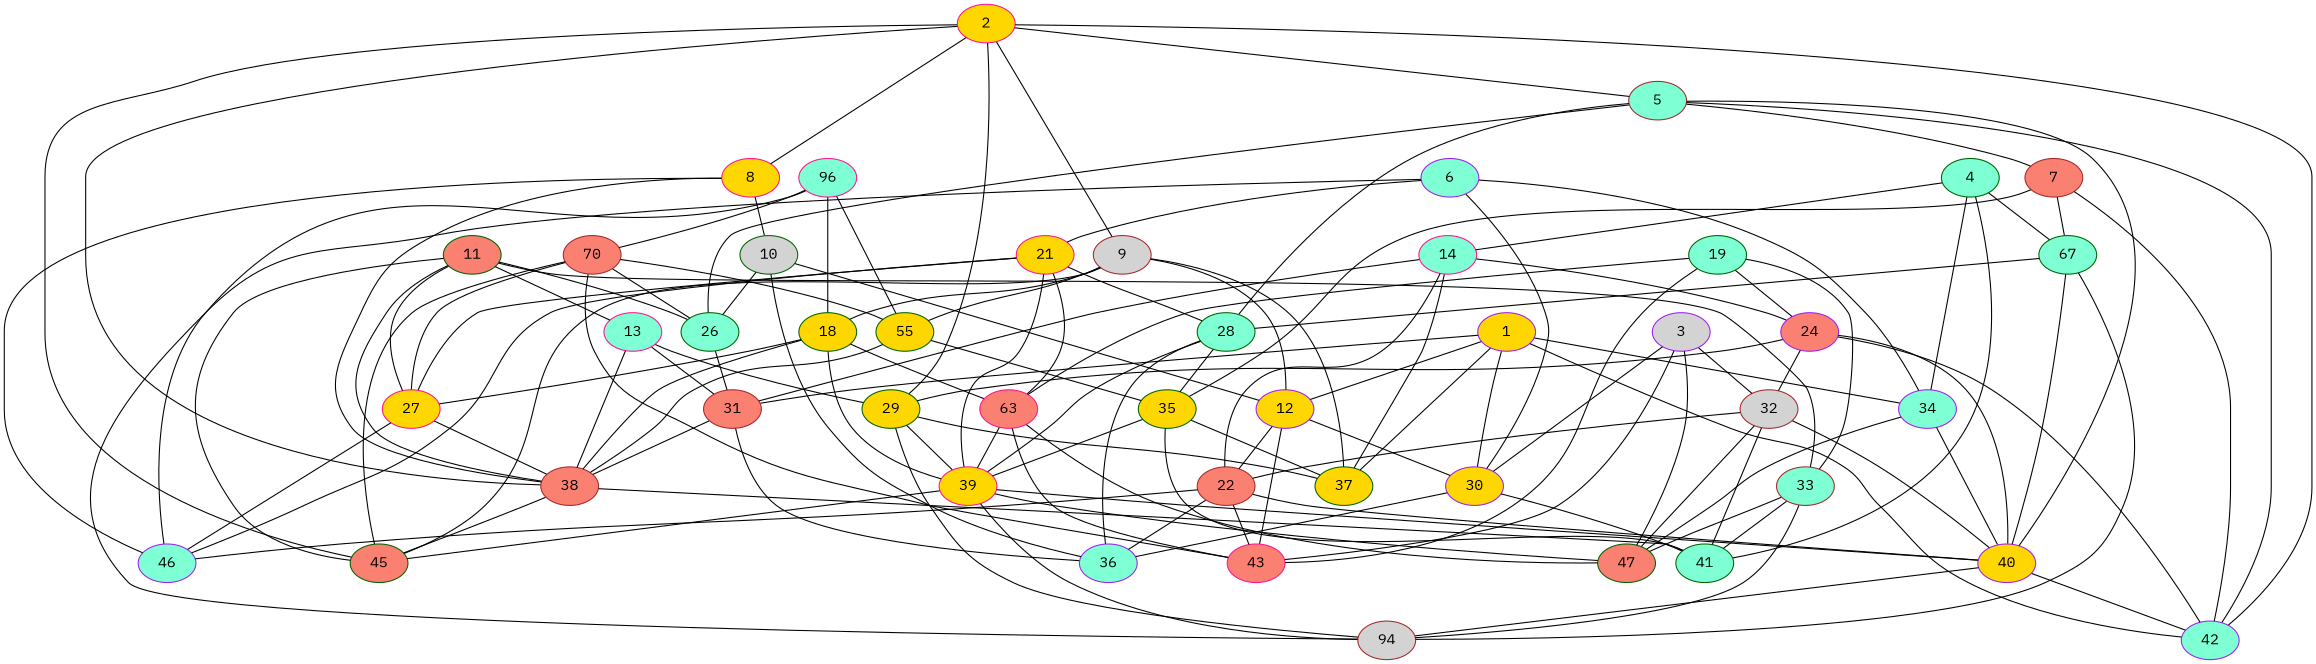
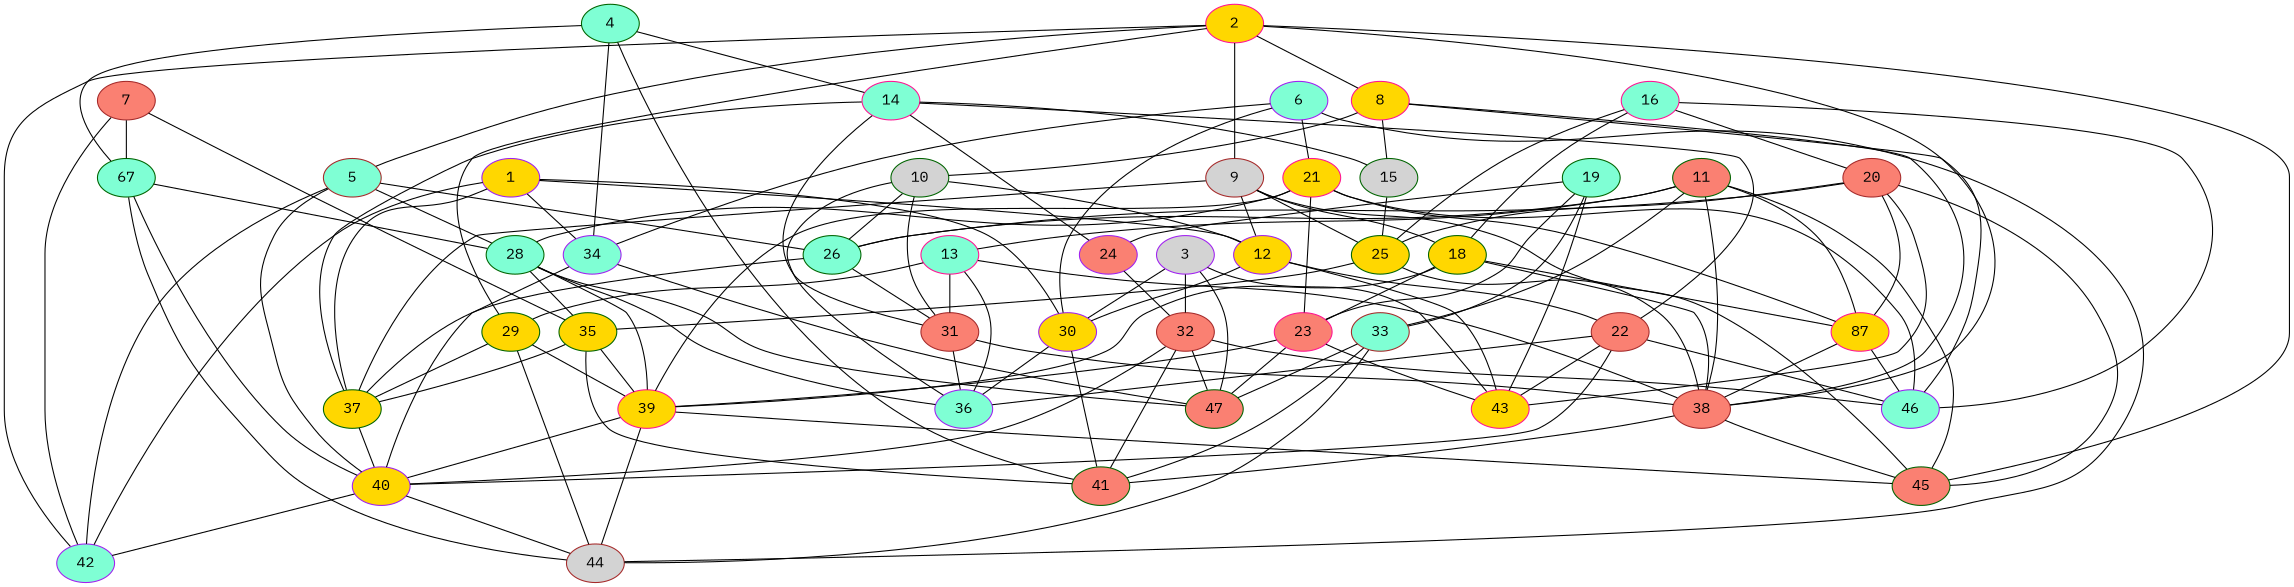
  graph {
    fontname="IBM Plex Mono"
    node [color=darkgreen fillcolor=aquamarine fontname="IBM Plex Mono" style=filled]
    edge [fontname="IBM Plex Mono" weight=1.0]
    1 [color=purple fillcolor=gold]
    12 [color=purple fillcolor=gold]
    30 [color=purple fillcolor=gold]
    31 [color=brown fillcolor=salmon]
    34 [color=purple]
    37 [fillcolor=gold]
    42 [color=purple]
-   43 [color=deeppink fillcolor=salmon]
+   43 [color=deeppink fillcolor=gold]
    22 [color=brown fillcolor=salmon]
-   41
+   41 [fillcolor=salmon]
    36 [color=purple]
    38 [color=brown fillcolor=salmon]
    47 [fillcolor=salmon]
    40 [color=purple fillcolor=gold]
    2 [color=deeppink fillcolor=gold]
    5 [color=brown]
    8 [color=deeppink fillcolor=gold]
    9 [color=brown fillcolor=lightgrey]
    29 [fillcolor=gold]
    45 [fillcolor=salmon]
    7 [color=brown fillcolor=salmon]
    26
    28
    10 [fillcolor=lightgrey]
+   15 [fillcolor=lightgrey]
    46 [color=purple]
    18 [fillcolor=gold]
-   25 [fillcolor=gold label=55]
-   44 [color=brown fillcolor=lightgrey label=94]
+   25 [fillcolor=gold]
+   44 [color=brown fillcolor=lightgrey]
    39 [color=deeppink fillcolor=gold]
    3 [color=purple fillcolor=lightgrey]
-   32 [color=brown fillcolor=lightgrey]
+   32 [color=brown fillcolor=salmon]
    4
    14 [color=deeppink]
    n35 [label=67]
    24 [color=purple fillcolor=salmon]
    35 [fillcolor=gold]
    6 [color=purple]
    21 [color=deeppink fillcolor=gold]
-   27 [color=deeppink fillcolor=gold]
-   23 [color=deeppink fillcolor=salmon label=63]
+   27 [color=deeppink fillcolor=gold label=87]
+   23 [color=deeppink fillcolor=salmon]
    33 [color=brown]
    11 [fillcolor=salmon]
    13 [color=deeppink]
-   16 [color=deeppink label=96]
-   20 [color=brown fillcolor=salmon label=70]
+   16 [color=deeppink]
+   20 [color=brown fillcolor=salmon]
    19
    1 -- 12
    1 -- 30
-   1 -- 31
+   10 -- 31
    1 -- 34
    1 -- 37
    1 -- 42
    12 -- 30
    12 -- 43
    12 -- 22
    30 -- 41
    30 -- 36
    31 -- 36
    31 -- 38
    34 -- 47
    34 -- 40
    22 -- 43
    22 -- 36
    22 -- 40
    22 -- 46
    38 -- 41
    38 -- 45
    40 -- 42
    40 -- 44
    2 -- 42
    2 -- 38
    2 -- 5
    2 -- 8
    2 -- 9
    2 -- 29
    2 -- 45
    5 -- 42
    5 -- 40
-   5 -- 7
    5 -- 26
    5 -- 28
    8 -- 38
    8 -- 10 [weight=2.0]
+   8 -- 15
    8 -- 46
    9 -- 12
    9 -- 37
    9 -- 45
    9 -- 18
    9 -- 25
    29 -- 37
    29 -- 44
    29 -- 39
    7 -- 42
    7 -- n35
    7 -- 35
    26 -- 31
+   26 -- 37
    28 -- 36
    28 -- 39
    28 -- 35
    10 -- 12
    10 -- 36
    10 -- 26
+   15 -- 25
    18 -- 38
    18 -- 39
    18 -- 27
    18 -- 23
    25 -- 38
    25 -- 35
-   39 -- 47
+   28 -- 47
    39 -- 40
    39 -- 45
    39 -- 44
    3 -- 30
    3 -- 43
    3 -- 47
    3 -- 32
    32 -- 41
    32 -- 47
    32 -- 40
-   32 -- 22
+   32 -- 46
    4 -- 34
    4 -- 41
    4 -- 14
    4 -- n35
    14 -- 31
    14 -- 37
    14 -- 22
+   14 -- 15
    14 -- 24
    n35 -- 40 [weight=2.0]
    n35 -- 28
    n35 -- 44
-   24 -- 42
-   24 -- 40
-   24 -- 29
+   37 -- 40
    24 -- 32
    35 -- 37
    35 -- 41
    35 -- 39
    6 -- 30
    6 -- 34
    6 -- 44
    6 -- 21
    21 -- 28
    21 -- 46
    21 -- 39
    21 -- 27
    21 -- 23
    27 -- 38
    27 -- 46
    23 -- 43
    23 -- 47
    23 -- 39
    33 -- 41
    33 -- 47
    33 -- 44
    11 -- 38
    11 -- 45
    11 -- 26
    11 -- 27
    11 -- 33
    11 -- 13
    13 -- 31
+   13 -- 36
    13 -- 38
    13 -- 29
    16 -- 46
    16 -- 18
    16 -- 25
    16 -- 20
    20 -- 43
    20 -- 45
    20 -- 26
    20 -- 25
    20 -- 27
    19 -- 43
    19 -- 24
    19 -- 23
    19 -- 33
  }
